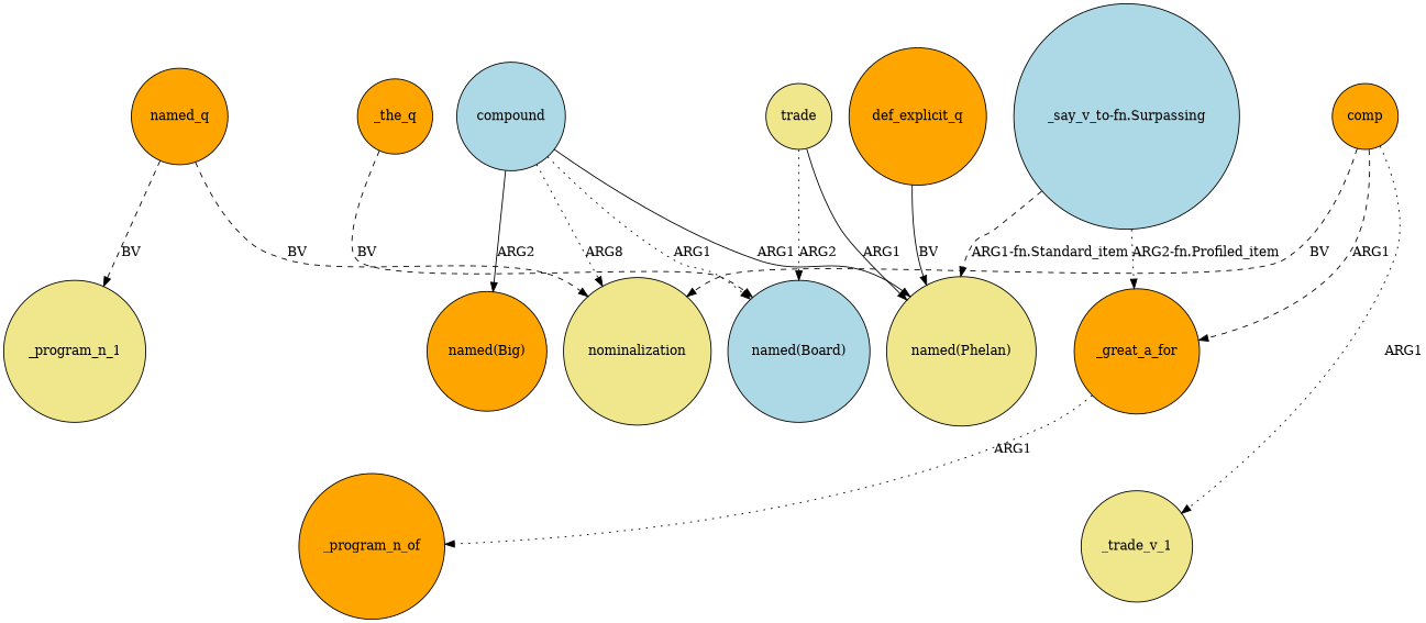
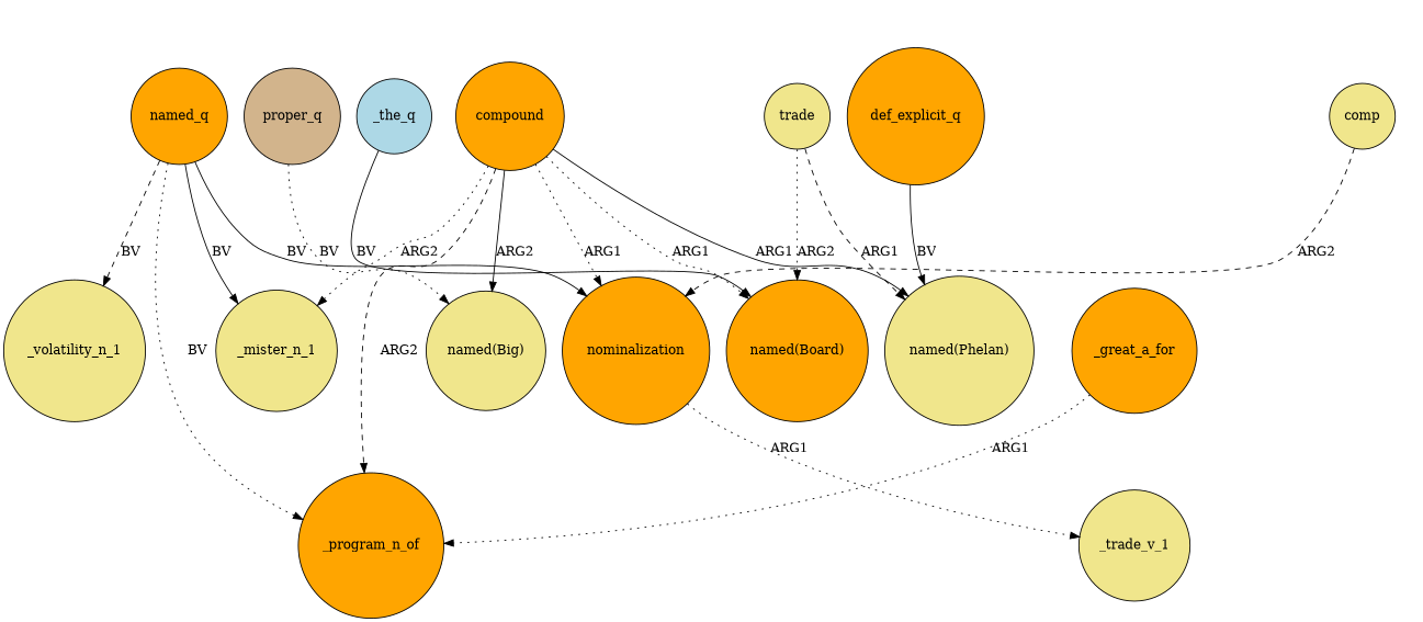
  digraph {
    node [fillcolor=orange shape=circle style=filled]
    edge [style=dotted]
-   "named(Board)" [fillcolor=lightblue]
-   _the_q
-   compound [fillcolor=lightblue]
-   "named(Big)"
-   nominalization [fillcolor=khaki]
+   "named(Board)"
+   _the_q [fillcolor=lightblue]
+   compound
+   _mister_n_1 [fillcolor=khaki]
+   "named(Big)" [fillcolor=khaki]
+   nominalization
    "named(Phelan)" [fillcolor=khaki]
    _program_n_of
    _trade_v_1 [fillcolor=khaki]
    n10 [label=named_q]
-   _volatility_n_1 [fillcolor=khaki label=_program_n_1]
-   comp
+   _volatility_n_1 [fillcolor=khaki]
+   comp [fillcolor=khaki]
    _great_a_for
-   "_say_v_to-fn.Surpassing" [fillcolor=lightblue]
    n15 [fillcolor=khaki label=trade]
    def_explicit_q
-   _the_q -> "named(Board)" [label=BV style=dashed]
+   proper_q [fillcolor=tan]
+   _the_q -> "named(Board)" [label=BV style=solid]
    compound -> "named(Board)" [label=ARG1]
+   compound -> _mister_n_1 [label=ARG2]
    compound -> "named(Big)" [label=ARG2 style=solid]
-   compound -> nominalization [label=ARG8]
+   compound -> nominalization [label=ARG1]
    compound -> "named(Phelan)" [label=ARG1 style=solid]
-   comp -> _trade_v_1 [label=ARG1]
-   n10 -> nominalization [label=BV style=dashed]
+   compound -> _program_n_of [label=ARG2 style=dashed]
+   nominalization -> _trade_v_1 [label=ARG1]
+   n10 -> _mister_n_1 [label=BV style=solid]
+   n10 -> nominalization [label=BV style=solid]
+   n10 -> _program_n_of [label=BV]
    n10 -> _volatility_n_1 [label=BV style=dashed]
-   comp -> nominalization [label=BV style=dashed]
-   comp -> _great_a_for [label=ARG1 style=dashed]
+   comp -> nominalization [label=ARG2 style=dashed]
    _great_a_for -> _program_n_of [label=ARG1]
-   "_say_v_to-fn.Surpassing" -> "named(Phelan)" [label="ARG1-fn.Standard_item" style=dashed]
-   "_say_v_to-fn.Surpassing" -> _great_a_for [label="ARG2-fn.Profiled_item"]
    n15 -> "named(Board)" [label=ARG2]
-   n15 -> "named(Phelan)" [label=ARG1 style=solid]
+   n15 -> "named(Phelan)" [label=ARG1 style=dashed]
    def_explicit_q -> "named(Phelan)" [label=BV style=solid]
+   proper_q -> "named(Big)" [label=BV]
  }
